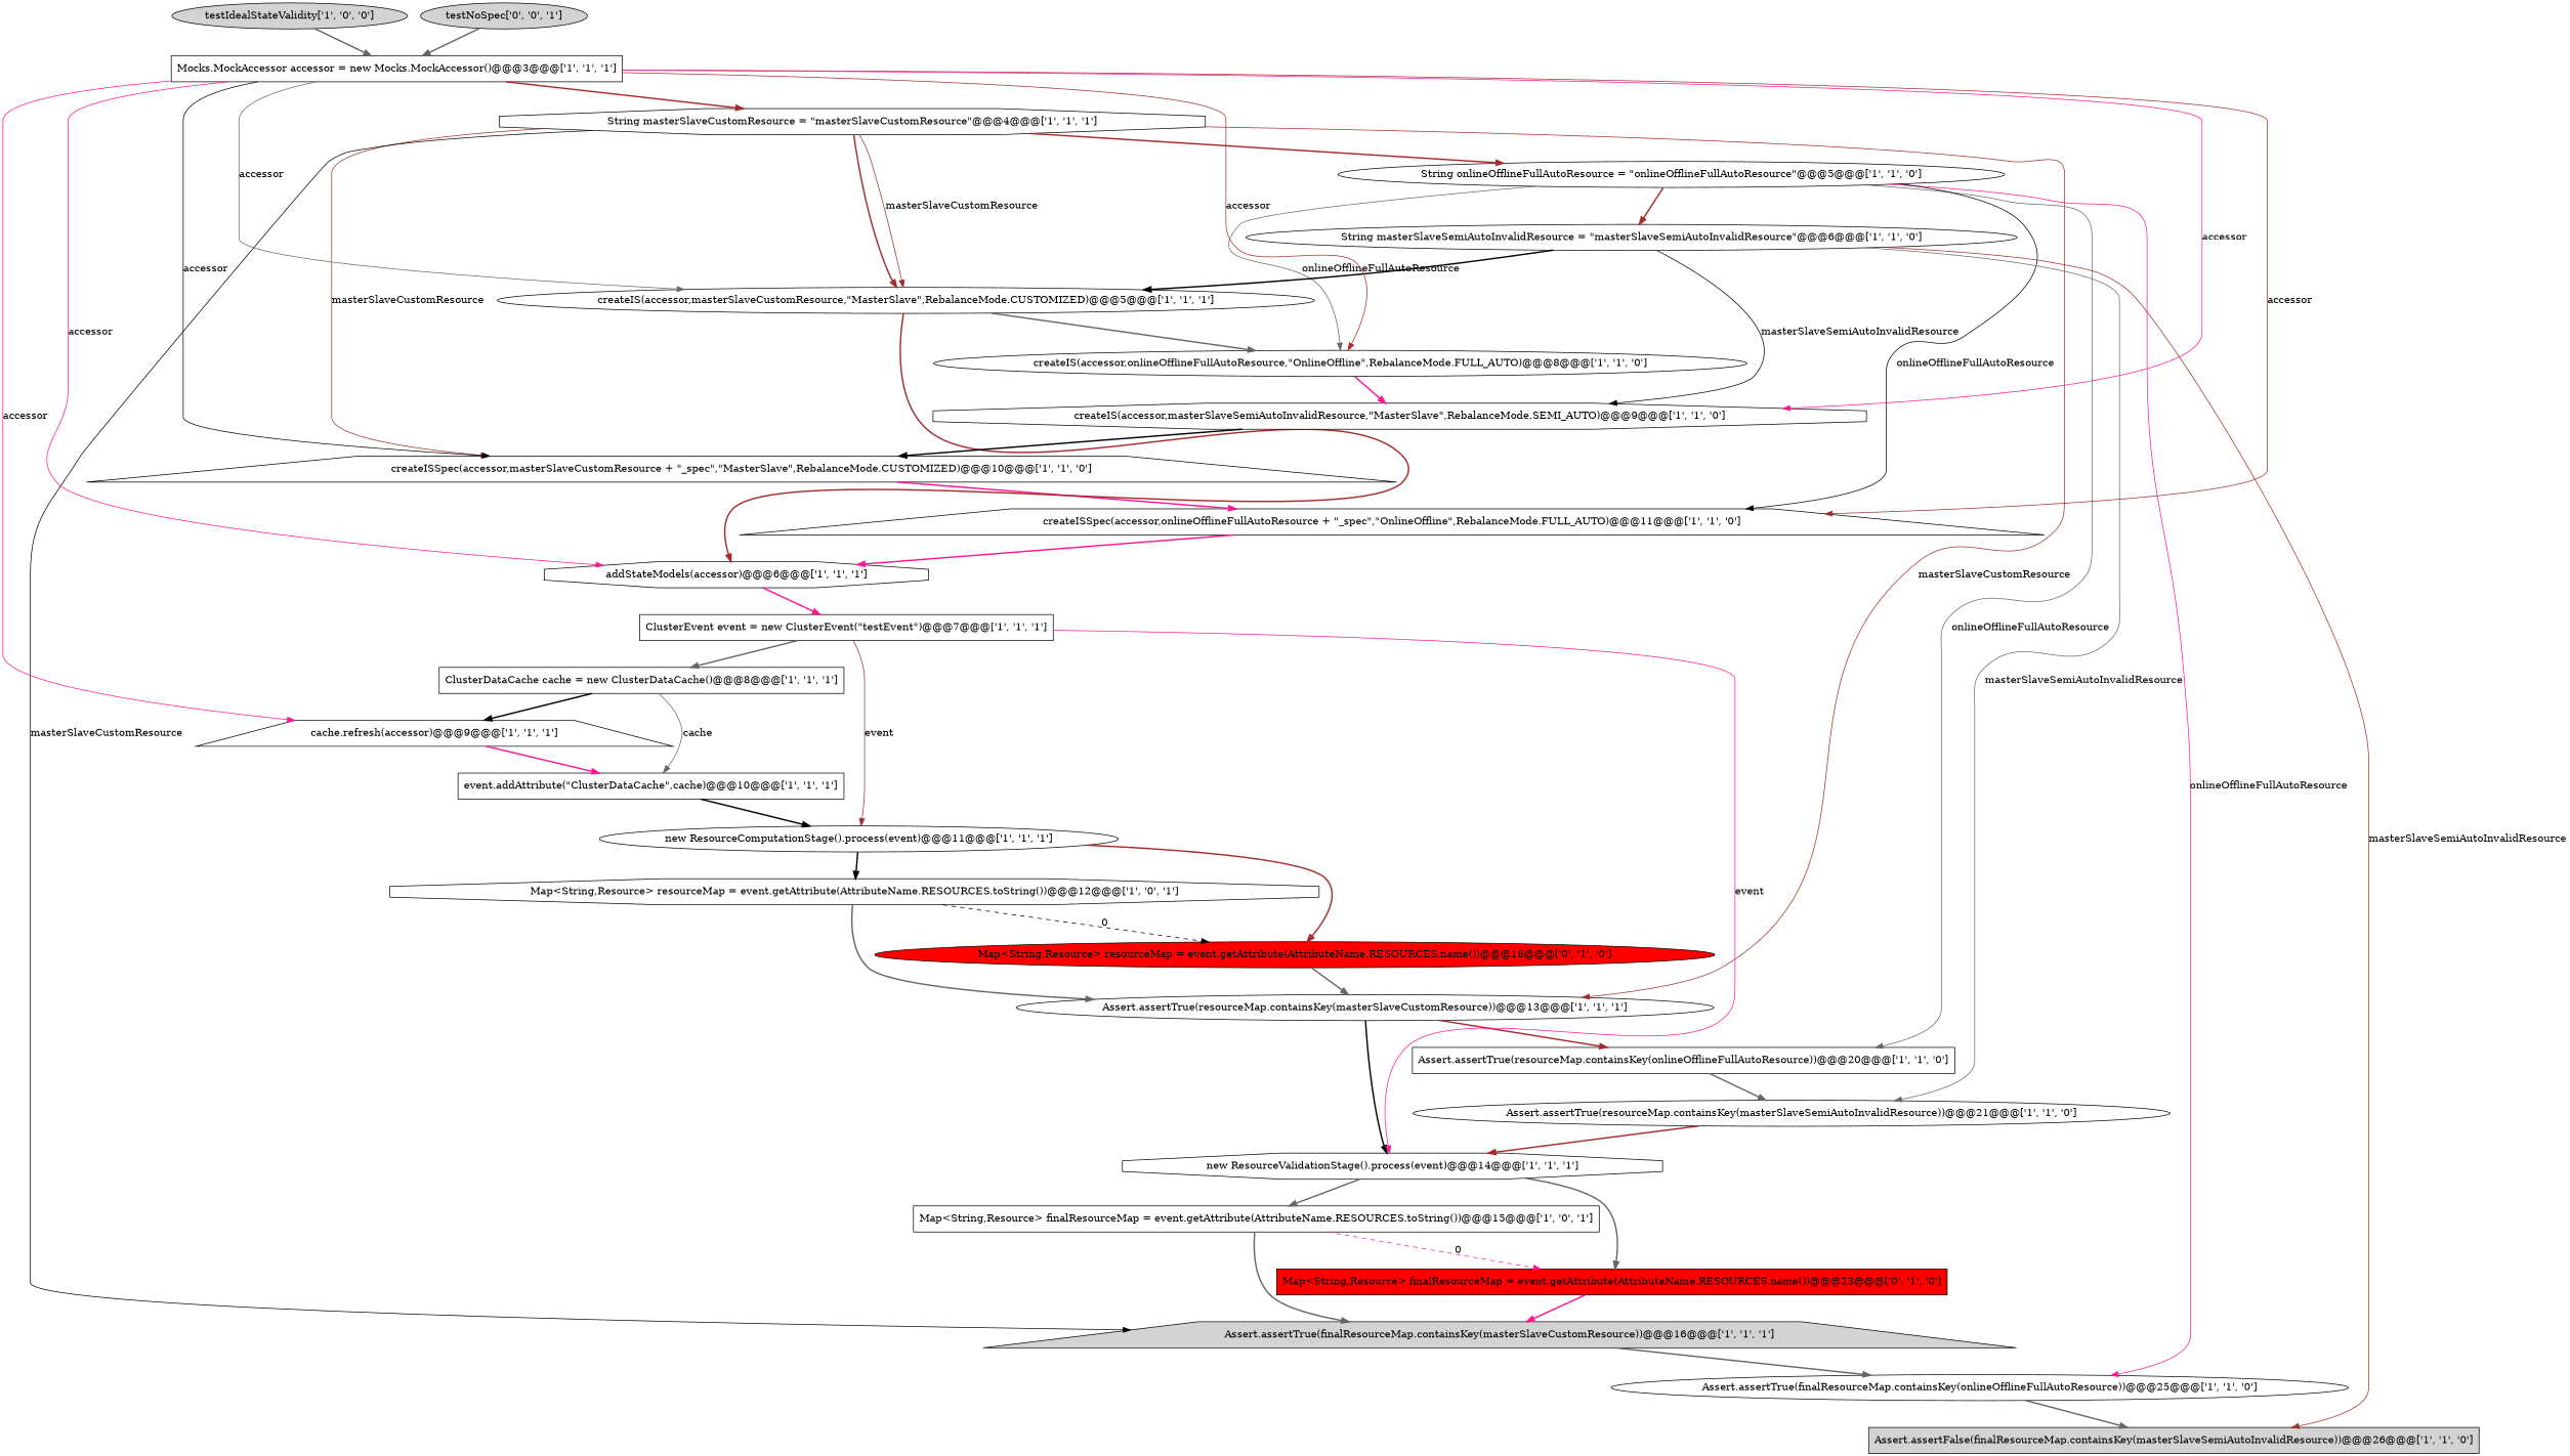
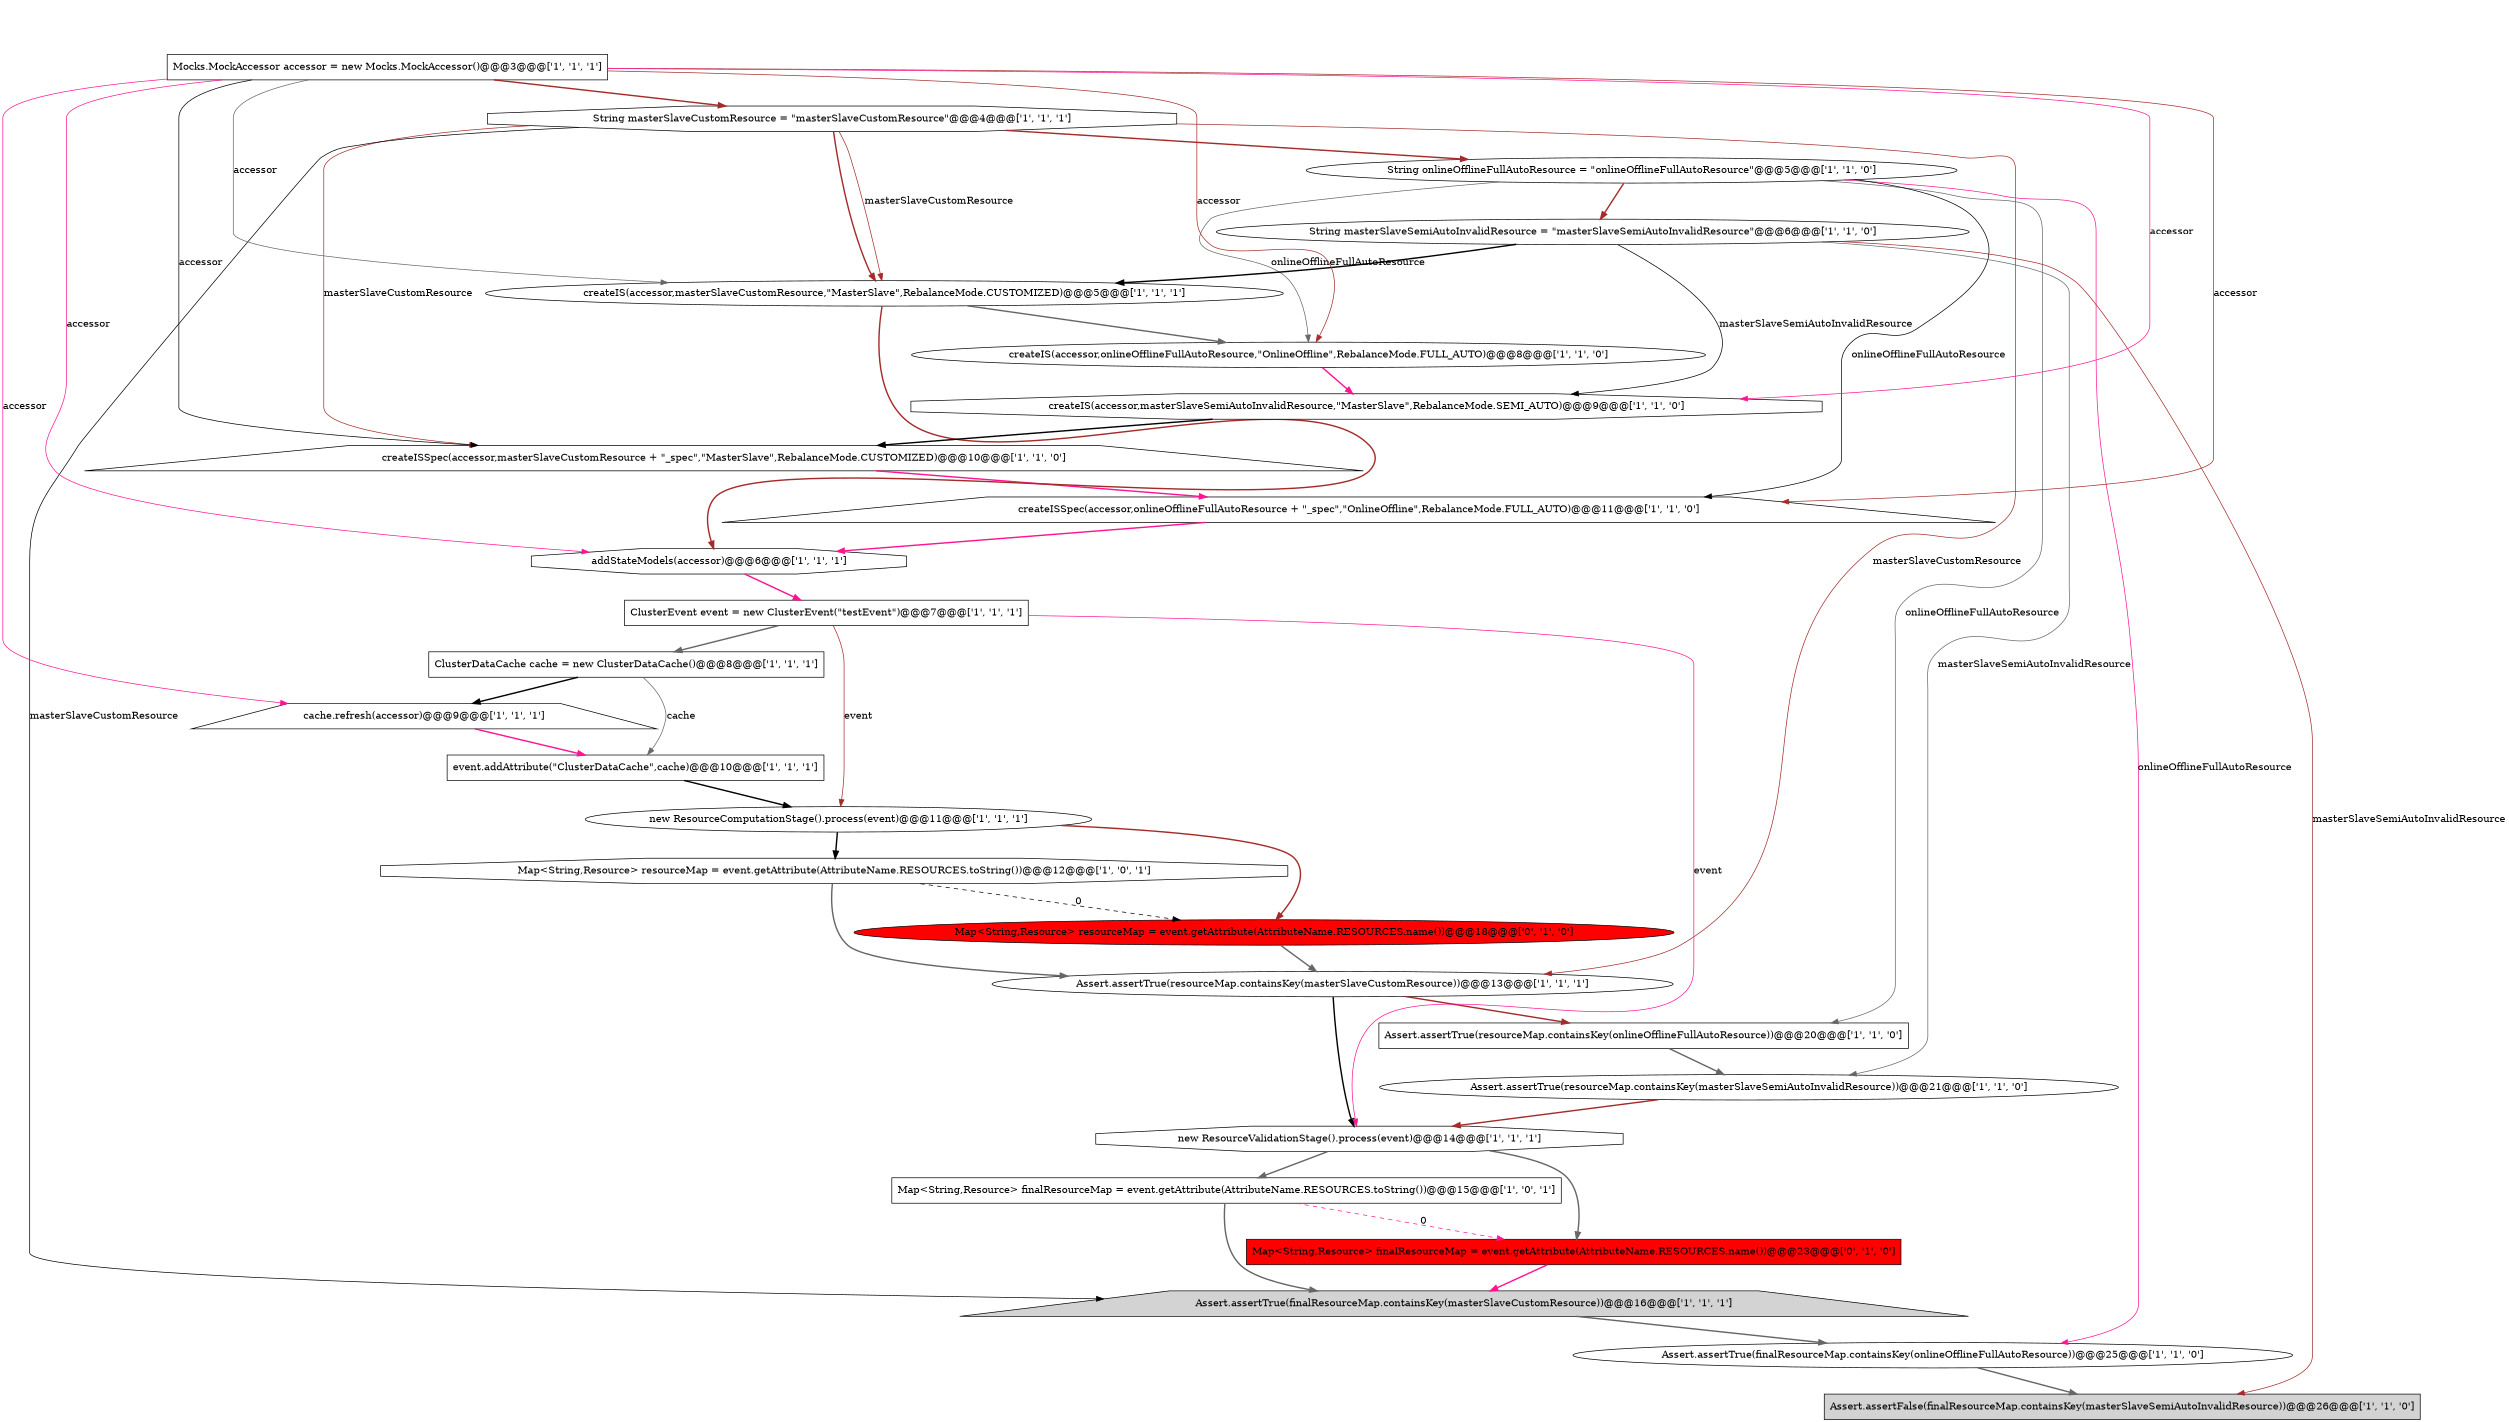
  digraph {
    node [fillcolor=white shape=ellipse style=filled]
    edge [color=gray40 style=bold]
    n1 [label="Assert.assertTrue(resourceMap.containsKey(masterSlaveCustomResource))@@@13@@@['1', '1', '1']"]
    n2 [label="Assert.assertTrue(resourceMap.containsKey(onlineOfflineFullAutoResource))@@@20@@@['1', '1', '0']" shape=box]
    n3 [label="new ResourceValidationStage().process(event)@@@14@@@['1', '1', '1']" shape=octagon]
    n4 [label="Assert.assertTrue(resourceMap.containsKey(masterSlaveSemiAutoInvalidResource))@@@21@@@['1', '1', '0']"]
    n5 [label="Map<String,Resource> finalResourceMap = event.getAttribute(AttributeName.RESOURCES.toString())@@@15@@@['1', '0', '1']" shape=box]
    n6 [fillcolor=red label="Map<String,Resource> finalResourceMap = event.getAttribute(AttributeName.RESOURCES.name())@@@23@@@['0', '1', '0']" shape=box]
    n7 [label="cache.refresh(accessor)@@@9@@@['1', '1', '1']" shape=trapezium]
    n8 [label="event.addAttribute(\"ClusterDataCache\",cache)@@@10@@@['1', '1', '1']" shape=box]
    n9 [label="new ResourceComputationStage().process(event)@@@11@@@['1', '1', '1']"]
    n10 [label="String masterSlaveCustomResource = \"masterSlaveCustomResource\"@@@4@@@['1', '1', '1']" shape=octagon]
    n11 [label="String onlineOfflineFullAutoResource = \"onlineOfflineFullAutoResource\"@@@5@@@['1', '1', '0']"]
    n12 [label="createISSpec(accessor,masterSlaveCustomResource + \"_spec\",\"MasterSlave\",RebalanceMode.CUSTOMIZED)@@@10@@@['1', '1', '0']" shape=trapezium]
    n13 [label="createIS(accessor,masterSlaveCustomResource,\"MasterSlave\",RebalanceMode.CUSTOMIZED)@@@5@@@['1', '1', '1']"]
    n14 [fillcolor=lightgray label="Assert.assertTrue(finalResourceMap.containsKey(masterSlaveCustomResource))@@@16@@@['1', '1', '1']" shape=trapezium]
    n15 [label="createIS(accessor,onlineOfflineFullAutoResource,\"OnlineOffline\",RebalanceMode.FULL_AUTO)@@@8@@@['1', '1', '0']"]
    n16 [label="Assert.assertTrue(finalResourceMap.containsKey(onlineOfflineFullAutoResource))@@@25@@@['1', '1', '0']"]
    n17 [label="createISSpec(accessor,onlineOfflineFullAutoResource + \"_spec\",\"OnlineOffline\",RebalanceMode.FULL_AUTO)@@@11@@@['1', '1', '0']" shape=trapezium]
    n18 [label="String masterSlaveSemiAutoInvalidResource = \"masterSlaveSemiAutoInvalidResource\"@@@6@@@['1', '1', '0']"]
    n19 [label="addStateModels(accessor)@@@6@@@['1', '1', '1']" shape=octagon]
    n20 [label="createIS(accessor,masterSlaveSemiAutoInvalidResource,\"MasterSlave\",RebalanceMode.SEMI_AUTO)@@@9@@@['1', '1', '0']" shape=octagon]
    n21 [label="ClusterEvent event = new ClusterEvent(\"testEvent\")@@@7@@@['1', '1', '1']" shape=box]
    n22 [label="ClusterDataCache cache = new ClusterDataCache()@@@8@@@['1', '1', '1']" shape=box]
    n23 [fillcolor=red label="Map<String,Resource> resourceMap = event.getAttribute(AttributeName.RESOURCES.name())@@@18@@@['0', '1', '0']"]
    n24 [label="Map<String,Resource> resourceMap = event.getAttribute(AttributeName.RESOURCES.toString())@@@12@@@['1', '0', '1']" shape=octagon]
-   n25 [fillcolor=lightgray label="testIdealStateValidity['1', '0', '0']"]
    n26 [label="Mocks.MockAccessor accessor = new Mocks.MockAccessor()@@@3@@@['1', '1', '1']" shape=box]
    n27 [fillcolor=lightgray label="Assert.assertFalse(finalResourceMap.containsKey(masterSlaveSemiAutoInvalidResource))@@@26@@@['1', '1', '0']" shape=box]
-   n28 [fillcolor=lightgray label="testNoSpec['0', '0', '1']"]
    n1 -> n2 [color=brown]
    n1 -> n3 [color=black]
    n2 -> n4
    n3 -> n5
    n3 -> n6
    n4 -> n3 [color=brown]
    n5 -> n6 [color=deeppink label=0 style=dashed]
    n5 -> n14
    n6 -> n14 [color=deeppink]
    n7 -> n8 [color=deeppink]
    n8 -> n9 [color=black]
    n9 -> n23 [color=brown]
    n9 -> n24 [color=black]
    n10 -> n1 [color=brown label=masterSlaveCustomResource style=solid]
    n10 -> n11 [color=brown]
    n10 -> n12 [color=brown label=masterSlaveCustomResource style=solid]
    n10 -> n13 [color=brown]
    n10 -> n13 [color=brown label=masterSlaveCustomResource style=solid]
    n10 -> n14 [color=black label=masterSlaveCustomResource style=solid]
    n11 -> n2 [label=onlineOfflineFullAutoResource style=solid]
    n11 -> n15 [label=onlineOfflineFullAutoResource style=solid]
    n11 -> n16 [color=deeppink label=onlineOfflineFullAutoResource style=solid]
    n11 -> n17 [color=black label=onlineOfflineFullAutoResource style=solid]
    n11 -> n18 [color=brown]
    n12 -> n17 [color=deeppink]
    n13 -> n15
    n13 -> n19 [color=brown]
    n14 -> n16
    n15 -> n20 [color=deeppink]
    n16 -> n27
    n17 -> n19 [color=deeppink]
    n18 -> n4 [label=masterSlaveSemiAutoInvalidResource style=solid]
    n18 -> n13 [color=black]
    n18 -> n20 [color=black label=masterSlaveSemiAutoInvalidResource style=solid]
    n18 -> n27 [color=brown label=masterSlaveSemiAutoInvalidResource style=solid]
    n19 -> n21 [color=deeppink]
    n20 -> n12 [color=black]
    n21 -> n3 [color=deeppink label=event style=solid]
    n21 -> n9 [color=brown label=event style=solid]
    n21 -> n22
    n22 -> n7 [color=black]
    n22 -> n8 [label=cache style=solid]
    n23 -> n1
    n24 -> n1
    n24 -> n23 [color=black label=0 style=dashed]
-   n25 -> n26
    n26 -> n7 [color=deeppink label=accessor style=solid]
    n26 -> n10 [color=brown]
    n26 -> n12 [color=black label=accessor style=solid]
    n26 -> n13 [label=accessor style=solid]
    n26 -> n15 [color=brown label=accessor style=solid]
    n26 -> n17 [color=brown label=accessor style=solid]
    n26 -> n19 [color=deeppink label=accessor style=solid]
    n26 -> n20 [color=deeppink label=accessor style=solid]
-   n28 -> n26
  }
